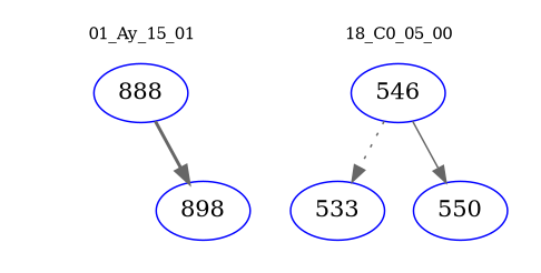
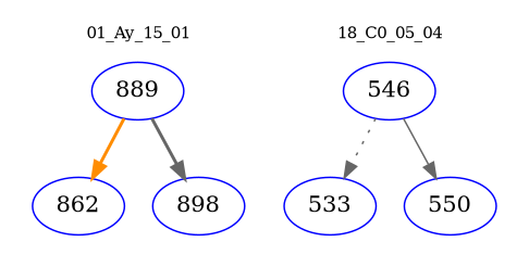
  digraph {
    node [color=blue]
    edge [color=gray40 style=bold]
-   n1 [label=888]
+   n1 [label=889]
+   n2 [label=862]
    n3 [label=898]
    n4 [label=546]
    n5 [label=533]
    n6 [label=550]
    subgraph cluster_1 {
      color=white
      fontsize=10
      label="01_Ay_15_01"
      n1
+     n2
      n3
    }
    subgraph cluster_2 {
      color=white
      fontsize=10
-     label="18_C0_05_00"
+     label="18_C0_05_04"
      n4
      n5
      n6
    }
+   n1 -> n2 [color=darkorange]
    n1 -> n3
    n4 -> n5 [style=dotted]
    n4 -> n6 [style=solid]
  }
